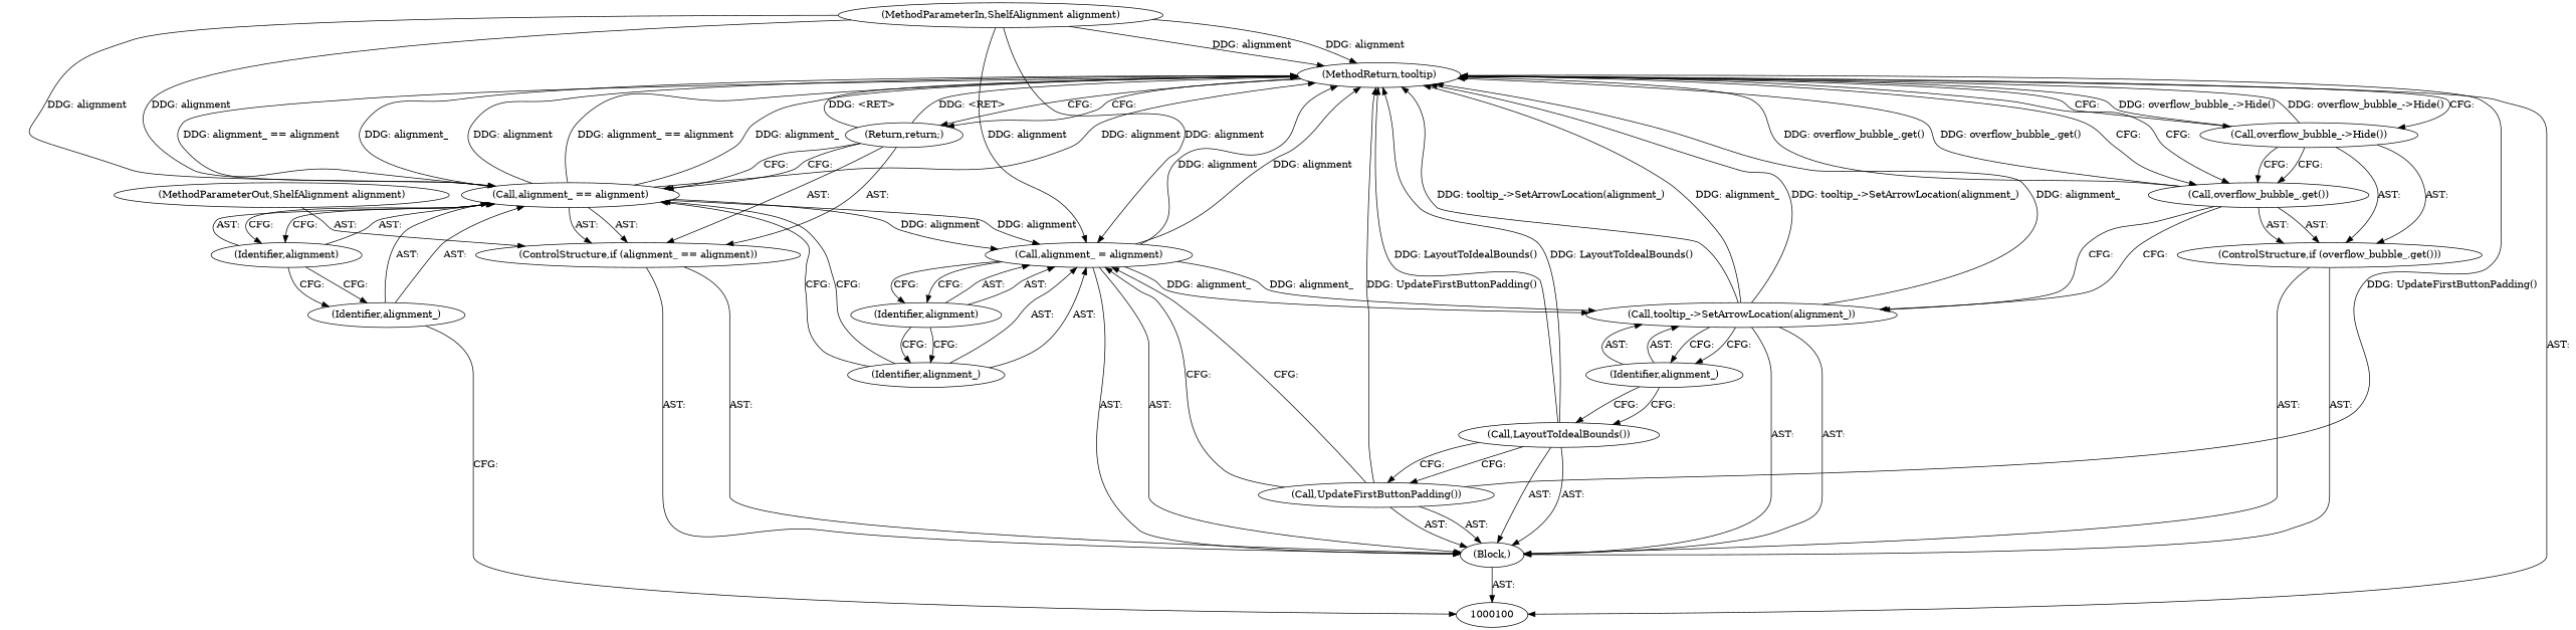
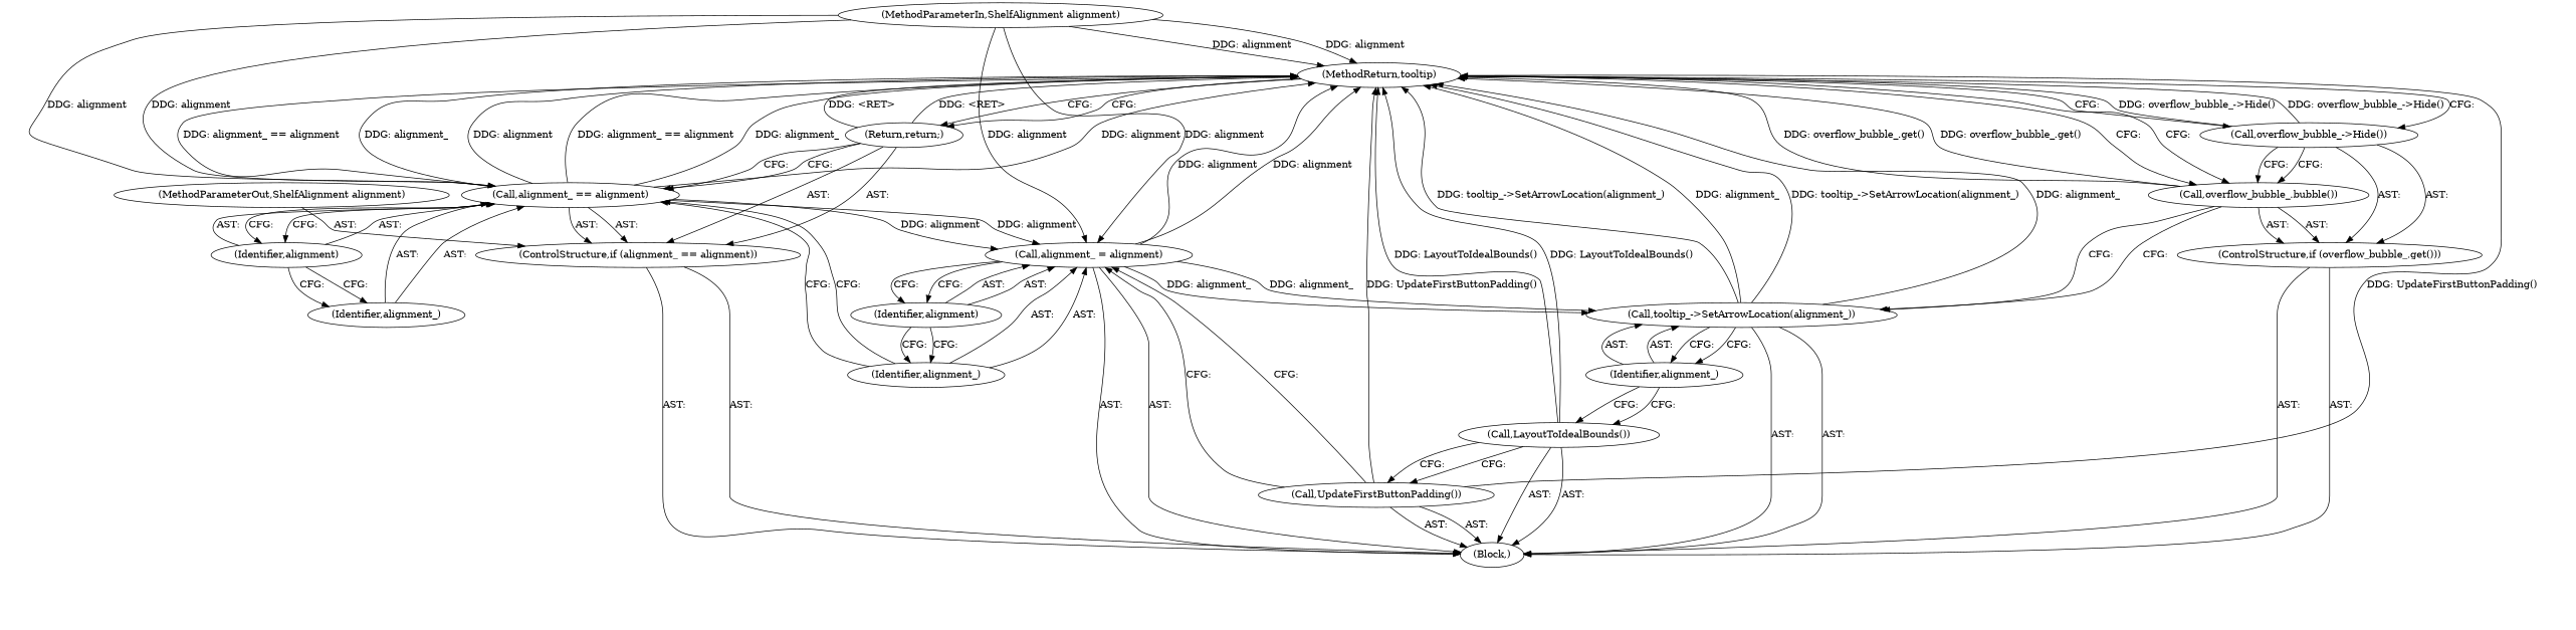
  digraph {
    n1 [label="(MethodReturn,tooltip)"]
    n2 [label="(Return,return;)"]
-   n3 [label="(Call,overflow_bubble_.get())"]
+   n3 [label="(Call,overflow_bubble_.bubble())"]
    n4 [label="(Call,overflow_bubble_->Hide())"]
-   1000100
    n6 [label="(Call,alignment_ == alignment)"]
    n7 [label="(ControlStructure,if (alignment_ == alignment))"]
    n8 [label="(Call,tooltip_->SetArrowLocation(alignment_))"]
    n9 [label="(ControlStructure,if (overflow_bubble_.get()))"]
    n10 [label="(MethodParameterIn,ShelfAlignment alignment)"]
    n11 [label="(Call,alignment_ = alignment)"]
    n12 [label="(Identifier,alignment)"]
    n13 [label="(Block,)"]
    n14 [label="(Identifier,alignment)"]
    n15 [label="(MethodParameterOut,ShelfAlignment alignment)"]
    n16 [label="(Identifier,alignment_)"]
    n17 [label="(Identifier,alignment_)"]
    n18 [label="(Identifier,alignment_)"]
    n19 [label="(Call,UpdateFirstButtonPadding())"]
    n20 [label="(Call,LayoutToIdealBounds())"]
    n1 -> n2 [label="CFG: "]
    n1 -> n2 [label="CFG: "]
    n1 -> n3 [label="CFG: "]
    n1 -> n3 [label="CFG: "]
    n1 -> n4 [label="CFG: "]
    n1 -> n4 [label="CFG: "]
-   n1 -> 1000100 [label="AST: "]
    n2 -> n1 [label="DDG: <RET>"]
    n2 -> n1 [label="DDG: <RET>"]
    n2 -> n6 [label="CFG: "]
    n2 -> n6 [label="CFG: "]
    n2 -> n7 [label="AST: "]
    n2 -> n7 [label="AST: "]
    n3 -> n1 [label="DDG: overflow_bubble_.get()"]
    n3 -> n1 [label="DDG: overflow_bubble_.get()"]
    n3 -> n8 [label="CFG: "]
    n3 -> n8 [label="CFG: "]
    n3 -> n9 [label="AST: "]
    n3 -> n9 [label="AST: "]
    n4 -> n1 [label="DDG: overflow_bubble_->Hide()"]
    n4 -> n1 [label="DDG: overflow_bubble_->Hide()"]
    n4 -> n3 [label="CFG: "]
    n4 -> n3 [label="CFG: "]
    n4 -> n9 [label="AST: "]
    n4 -> n9 [label="AST: "]
    n6 -> n1 [label="DDG: alignment_ == alignment"]
    n6 -> n1 [label="DDG: alignment_"]
    n6 -> n1 [label="DDG: alignment"]
    n6 -> n1 [label="DDG: alignment_ == alignment"]
    n6 -> n1 [label="DDG: alignment_"]
    n6 -> n1 [label="DDG: alignment"]
    n6 -> n7 [label="AST: "]
    n6 -> n7 [label="AST: "]
    n6 -> n11 [label="DDG: alignment"]
    n6 -> n11 [label="DDG: alignment"]
    n6 -> n12 [label="CFG: "]
    n6 -> n12 [label="CFG: "]
    n7 -> n13 [label="AST: "]
    n7 -> n13 [label="AST: "]
    n8 -> n1 [label="DDG: alignment_"]
    n8 -> n1 [label="DDG: tooltip_->SetArrowLocation(alignment_)"]
    n8 -> n1 [label="DDG: alignment_"]
    n8 -> n1 [label="DDG: tooltip_->SetArrowLocation(alignment_)"]
    n8 -> n13 [label="AST: "]
    n8 -> n13 [label="AST: "]
    n8 -> n18 [label="CFG: "]
    n8 -> n18 [label="CFG: "]
    n9 -> n13 [label="AST: "]
    n9 -> n13 [label="AST: "]
    n10 -> n1 [label="DDG: alignment"]
    n10 -> n1 [label="DDG: alignment"]
    n10 -> n6 [label="DDG: alignment"]
    n10 -> n6 [label="DDG: alignment"]
    n10 -> n11 [label="DDG: alignment"]
    n10 -> n11 [label="DDG: alignment"]
    n11 -> n1 [label="DDG: alignment"]
    n11 -> n1 [label="DDG: alignment"]
    n11 -> n8 [label="DDG: alignment_"]
    n11 -> n8 [label="DDG: alignment_"]
    n11 -> n13 [label="AST: "]
    n11 -> n13 [label="AST: "]
    n11 -> n14 [label="CFG: "]
    n11 -> n14 [label="CFG: "]
    n12 -> n6 [label="AST: "]
    n12 -> n6 [label="AST: "]
    n12 -> n16 [label="CFG: "]
    n12 -> n16 [label="CFG: "]
-   n13 -> 1000100 [label="AST: "]
    n14 -> n11 [label="AST: "]
    n14 -> n11 [label="AST: "]
    n14 -> n17 [label="CFG: "]
    n14 -> n17 [label="CFG: "]
    n15 -> n7 [label="AST: "]
-   n16 -> 1000100 [label="CFG: "]
    n16 -> n6 [label="AST: "]
    n16 -> n6 [label="AST: "]
    n17 -> n6 [label="CFG: "]
    n17 -> n6 [label="CFG: "]
    n17 -> n11 [label="AST: "]
    n17 -> n11 [label="AST: "]
    n18 -> n8 [label="AST: "]
    n18 -> n8 [label="AST: "]
    n18 -> n20 [label="CFG: "]
    n18 -> n20 [label="CFG: "]
    n19 -> n1 [label="DDG: UpdateFirstButtonPadding()"]
    n19 -> n1 [label="DDG: UpdateFirstButtonPadding()"]
    n19 -> n11 [label="CFG: "]
    n19 -> n11 [label="CFG: "]
    n19 -> n13 [label="AST: "]
    n19 -> n13 [label="AST: "]
    n20 -> n1 [label="DDG: LayoutToIdealBounds()"]
    n20 -> n1 [label="DDG: LayoutToIdealBounds()"]
    n20 -> n13 [label="AST: "]
    n20 -> n13 [label="AST: "]
    n20 -> n19 [label="CFG: "]
    n20 -> n19 [label="CFG: "]
  }
